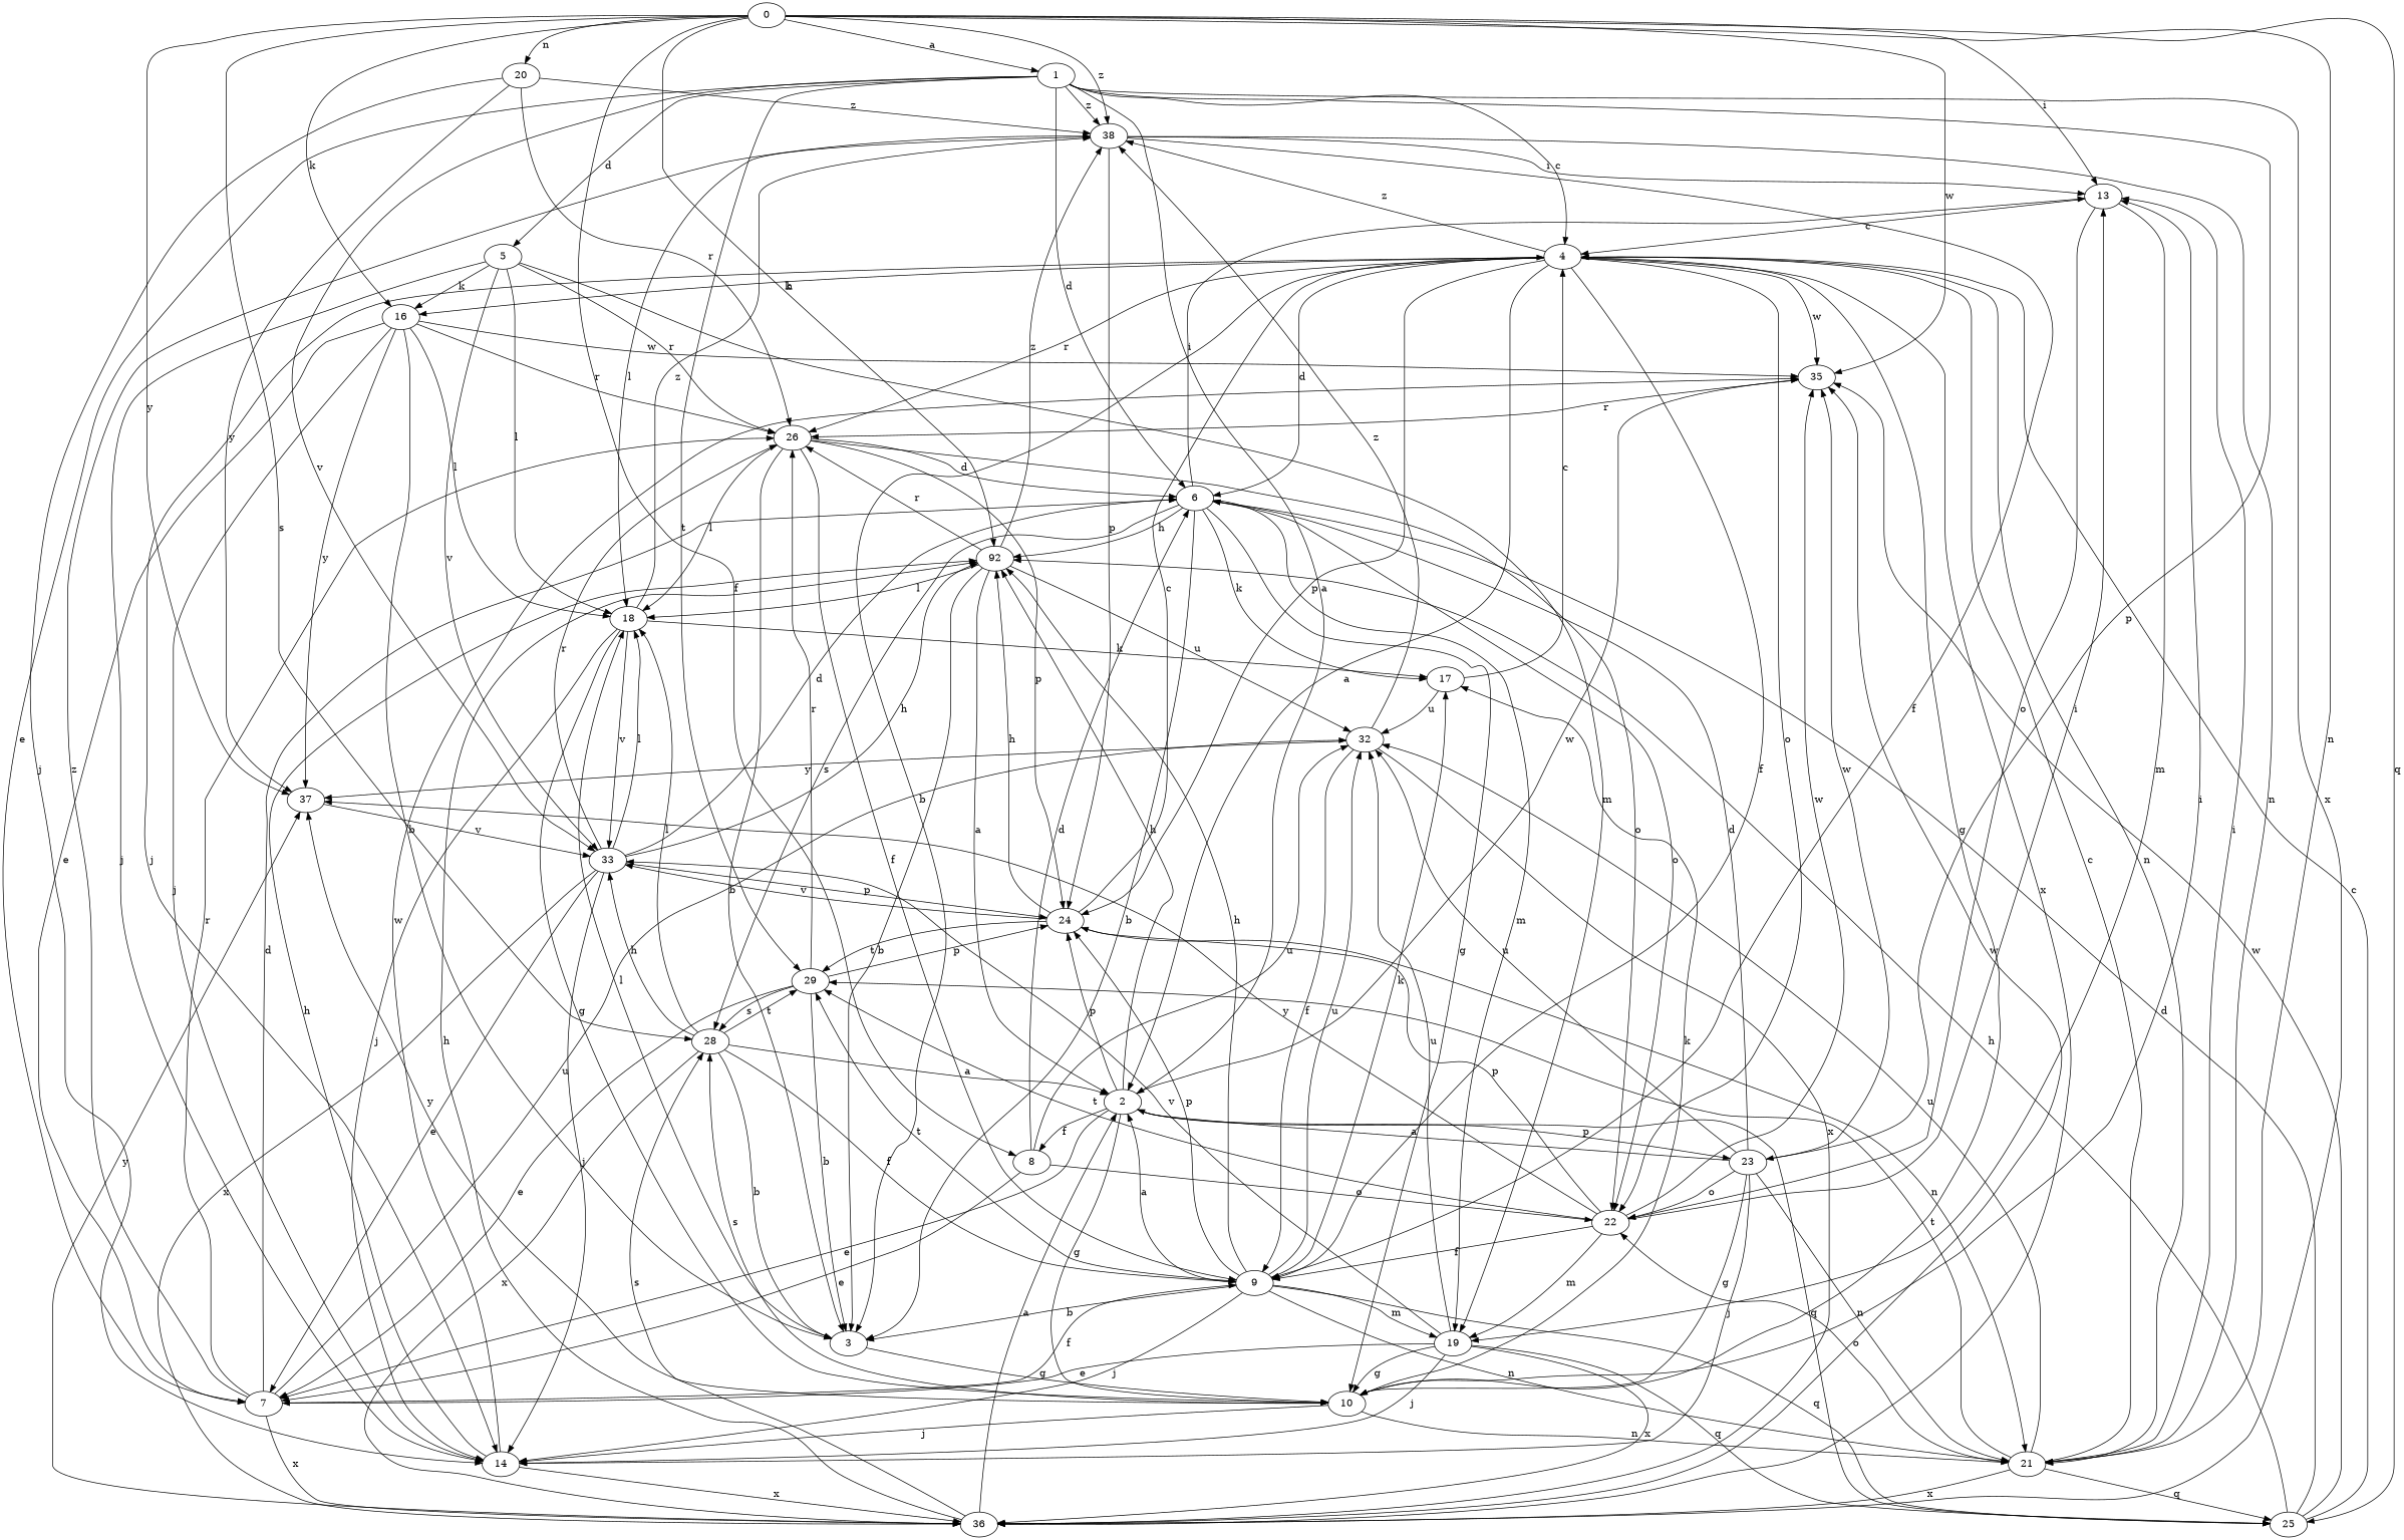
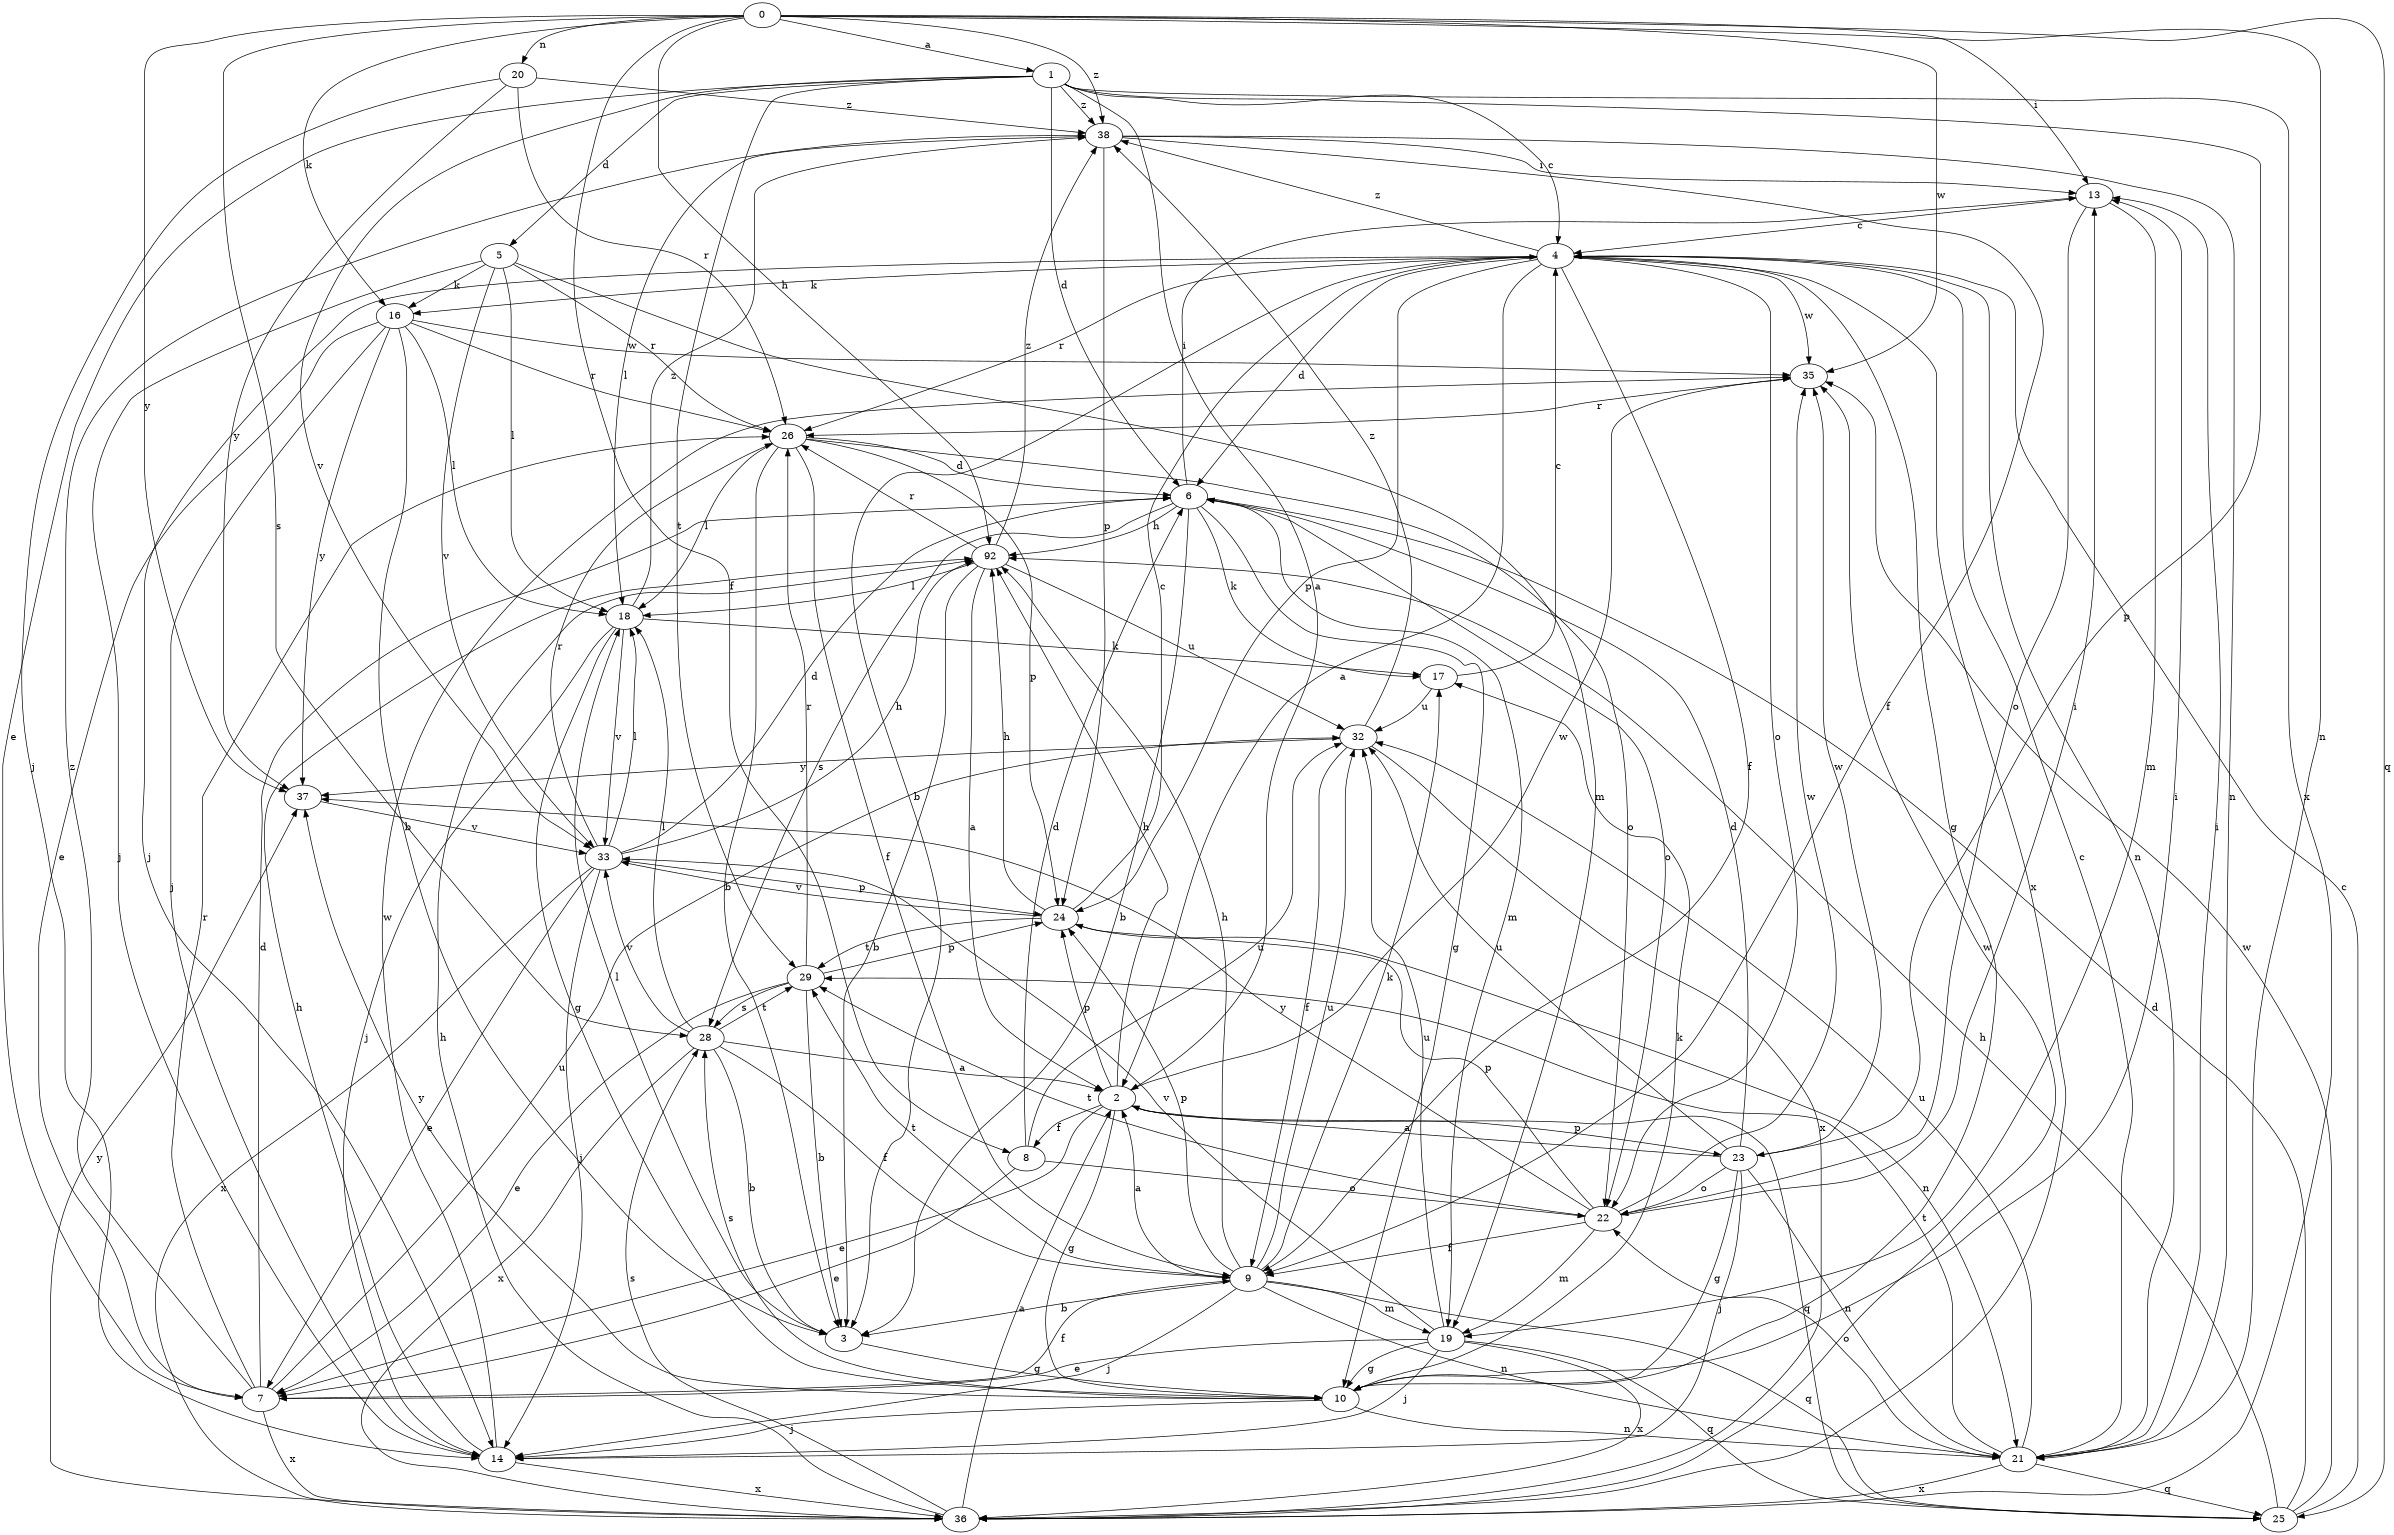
  strict digraph {
    0
    1
    8
    n4 [label=92]
    13
    16
    20
    21
    25
    28
    35
    37
    38
    2
    4
    5
    6
    7
    23
    29
    33
    36
    22
    32
    3
    18
    26
    19
    14
    9
    24
    10
    17
    0 -> 1 [label=a]
    0 -> 8 [label=f]
    0 -> n4 [label=h]
    0 -> 13 [label=i]
    0 -> 16 [label=k]
    0 -> 20 [label=n]
    0 -> 21 [label=n]
    0 -> 25 [label=q]
    0 -> 28 [label=s]
    0 -> 35 [label=w]
    0 -> 37 [label=y]
    0 -> 38 [label=z]
    1 -> 38 [label=z]
    1 -> 2 [label=a]
    1 -> 4 [label=c]
    1 -> 5 [label=d]
    1 -> 6 [label=d]
    1 -> 7 [label=e]
    1 -> 23 [label=p]
    1 -> 29 [label=t]
    1 -> 33 [label=v]
    1 -> 36 [label=x]
    8 -> 6 [label=d]
    8 -> 7 [label=e]
    8 -> 22 [label=o]
    8 -> 32 [label=u]
    n4 -> 38 [label=z]
    n4 -> 2 [label=a]
    n4 -> 32 [label=u]
    n4 -> 3 [label=b]
    n4 -> 18 [label=l]
    n4 -> 26 [label=r]
    13 -> 4 [label=c]
    13 -> 22 [label=o]
    13 -> 19 [label=m]
    16 -> 35 [label=w]
    16 -> 37 [label=y]
    16 -> 7 [label=e]
    16 -> 3 [label=b]
    16 -> 18 [label=l]
    16 -> 26 [label=r]
    16 -> 14 [label=j]
    20 -> 37 [label=y]
    20 -> 38 [label=z]
    20 -> 26 [label=r]
    20 -> 14 [label=j]
    21 -> 13 [label=i]
    21 -> 25 [label=q]
    21 -> 4 [label=c]
    21 -> 29 [label=t]
    21 -> 36 [label=x]
    21 -> 22 [label=o]
    21 -> 32 [label=u]
    25 -> n4 [label=h]
    25 -> 35 [label=w]
    25 -> 4 [label=c]
    25 -> 6 [label=d]
    28 -> 2 [label=a]
    28 -> 29 [label=t]
-   28 -> 33 [label=h]
+   28 -> 33 [label=v]
    28 -> 36 [label=x]
    28 -> 3 [label=b]
    28 -> 18 [label=l]
    28 -> 9 [label=f]
    35 -> 26 [label=r]
    37 -> 33 [label=v]
    38 -> 13 [label=i]
    38 -> 21 [label=n]
    38 -> 18 [label=l]
    38 -> 9 [label=f]
    38 -> 24 [label=p]
    2 -> 8 [label=f]
    2 -> n4 [label=h]
    2 -> 25 [label=q]
    2 -> 35 [label=w]
    2 -> 7 [label=e]
    2 -> 23 [label=p]
    2 -> 24 [label=p]
    2 -> 10 [label=g]
    4 -> 16 [label=k]
    4 -> 21 [label=n]
    4 -> 35 [label=w]
    4 -> 38 [label=z]
    4 -> 2 [label=a]
    4 -> 6 [label=d]
    4 -> 36 [label=x]
    4 -> 22 [label=o]
    4 -> 3 [label=b]
    4 -> 26 [label=r]
    4 -> 14 [label=j]
    4 -> 9 [label=f]
    4 -> 24 [label=p]
    4 -> 10 [label=g]
    5 -> 16 [label=k]
    5 -> 33 [label=v]
    5 -> 18 [label=l]
    5 -> 26 [label=r]
    5 -> 19 [label=m]
    5 -> 14 [label=j]
    6 -> n4 [label=h]
    6 -> 13 [label=i]
    6 -> 28 [label=s]
    6 -> 22 [label=o]
    6 -> 3 [label=b]
    6 -> 19 [label=m]
    6 -> 10 [label=g]
    6 -> 17 [label=k]
    7 -> 38 [label=z]
    7 -> 6 [label=d]
    7 -> 36 [label=x]
    7 -> 32 [label=u]
    7 -> 26 [label=r]
    7 -> 9 [label=f]
    23 -> 21 [label=n]
    23 -> 35 [label=w]
    23 -> 2 [label=a]
    23 -> 6 [label=d]
    23 -> 22 [label=o]
    23 -> 32 [label=u]
    23 -> 14 [label=j]
    23 -> 10 [label=g]
    29 -> 28 [label=s]
    29 -> 7 [label=e]
    29 -> 3 [label=b]
    29 -> 26 [label=r]
    29 -> 24 [label=p]
    33 -> n4 [label=h]
    33 -> 6 [label=d]
    33 -> 7 [label=e]
    33 -> 36 [label=x]
    33 -> 18 [label=l]
    33 -> 26 [label=r]
    33 -> 14 [label=j]
    33 -> 24 [label=p]
    36 -> n4 [label=h]
    36 -> 28 [label=s]
    36 -> 35 [label=w]
    36 -> 37 [label=y]
    36 -> 2 [label=a]
    22 -> 13 [label=i]
    22 -> 35 [label=w]
    22 -> 37 [label=y]
    22 -> 29 [label=t]
    22 -> 19 [label=m]
    22 -> 9 [label=f]
    22 -> 24 [label=p]
    32 -> 37 [label=y]
    32 -> 38 [label=z]
    32 -> 36 [label=x]
    32 -> 9 [label=f]
    3 -> 18 [label=l]
    3 -> 10 [label=g]
    18 -> 38 [label=z]
    18 -> 33 [label=v]
    18 -> 14 [label=j]
    18 -> 10 [label=g]
    18 -> 17 [label=k]
    26 -> 6 [label=d]
    26 -> 22 [label=o]
    26 -> 3 [label=b]
    26 -> 18 [label=l]
    26 -> 9 [label=f]
    26 -> 24 [label=p]
    19 -> 25 [label=q]
    19 -> 7 [label=e]
    19 -> 33 [label=v]
    19 -> 36 [label=x]
    19 -> 32 [label=u]
    19 -> 14 [label=j]
    19 -> 10 [label=g]
    14 -> n4 [label=h]
    14 -> 35 [label=w]
    14 -> 36 [label=x]
    9 -> n4 [label=h]
    9 -> 21 [label=n]
    9 -> 25 [label=q]
    9 -> 2 [label=a]
    9 -> 29 [label=t]
    9 -> 32 [label=u]
    9 -> 3 [label=b]
    9 -> 19 [label=m]
    9 -> 14 [label=j]
    9 -> 24 [label=p]
    9 -> 17 [label=k]
    24 -> n4 [label=h]
    24 -> 21 [label=n]
    24 -> 4 [label=c]
    24 -> 29 [label=t]
    24 -> 33 [label=v]
    10 -> 13 [label=i]
    10 -> 21 [label=n]
    10 -> 28 [label=s]
    10 -> 37 [label=y]
    10 -> 14 [label=j]
    10 -> 17 [label=k]
    17 -> 4 [label=c]
    17 -> 32 [label=u]
  }
